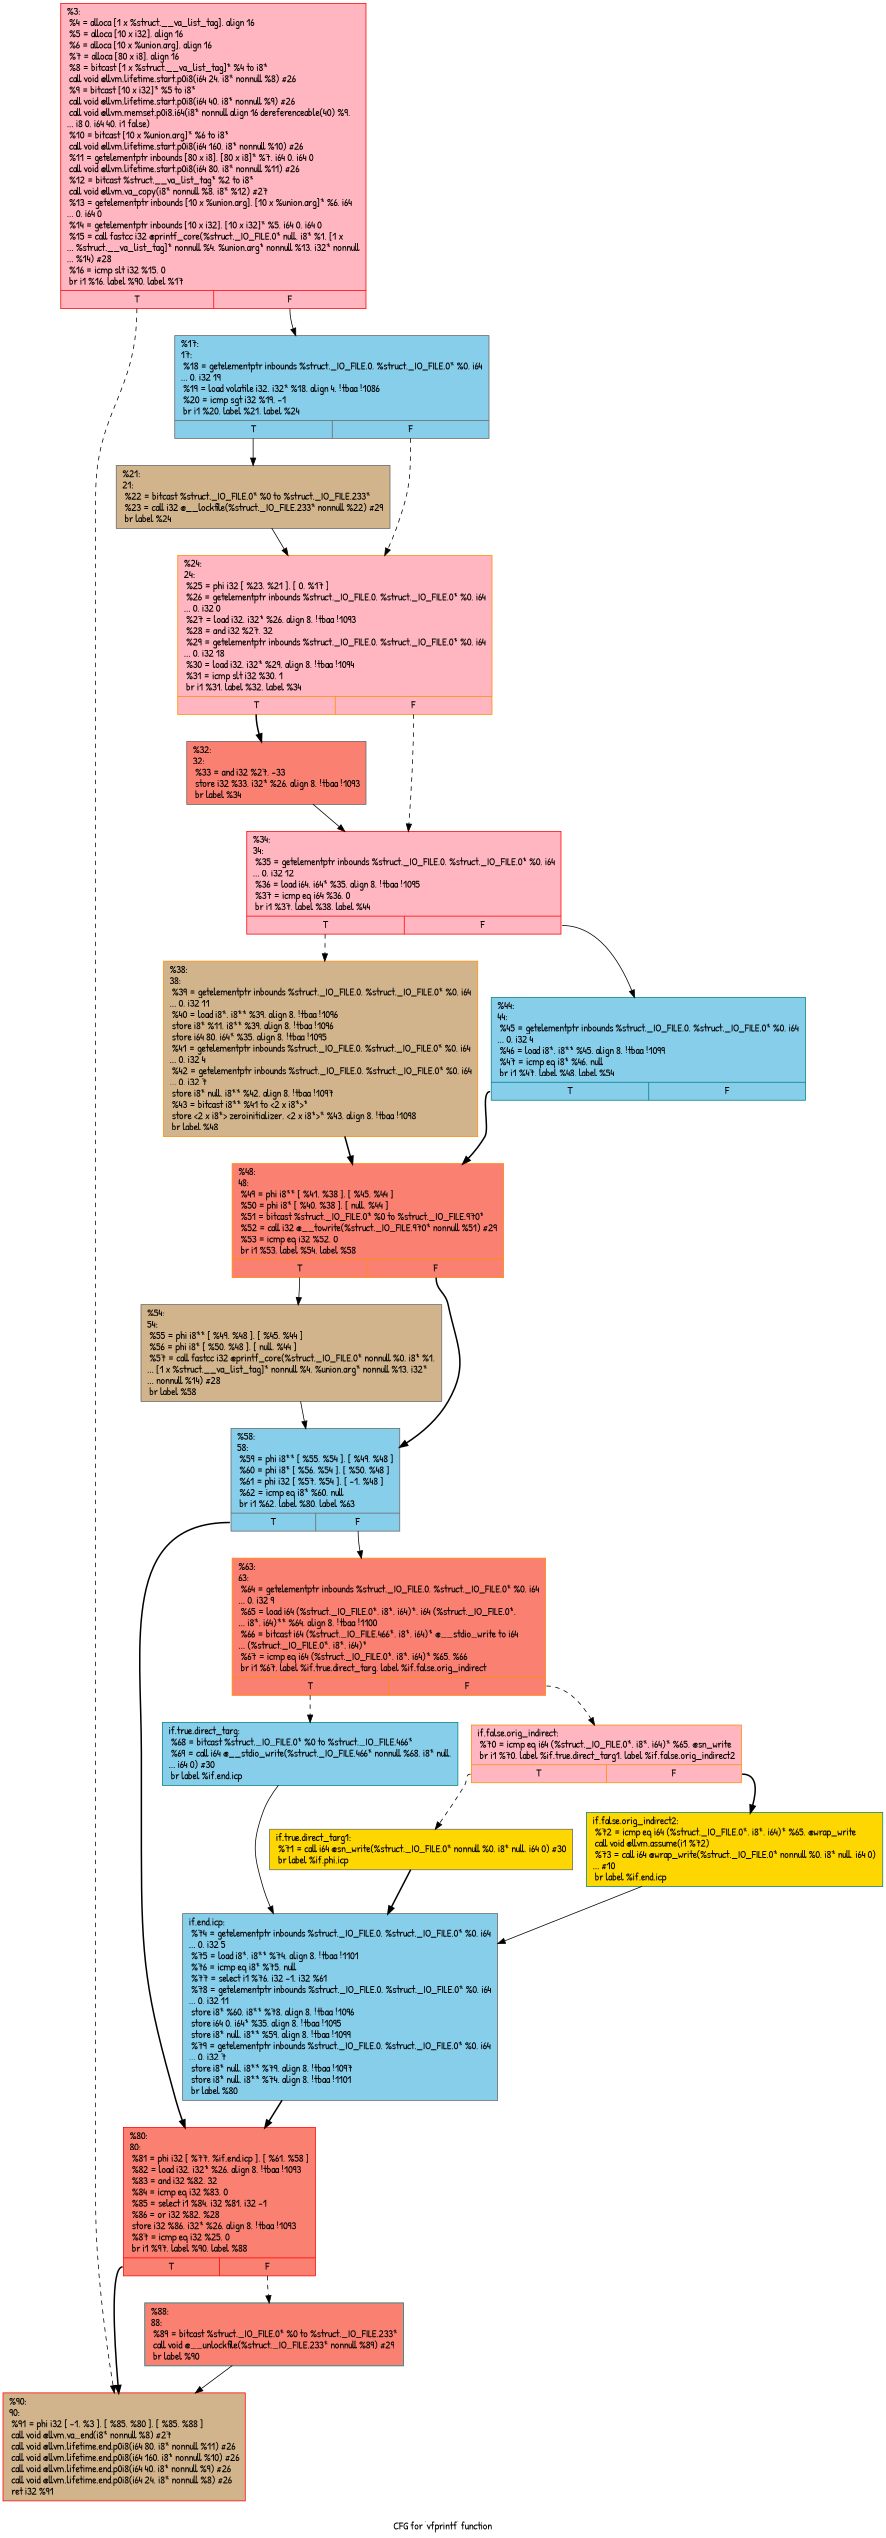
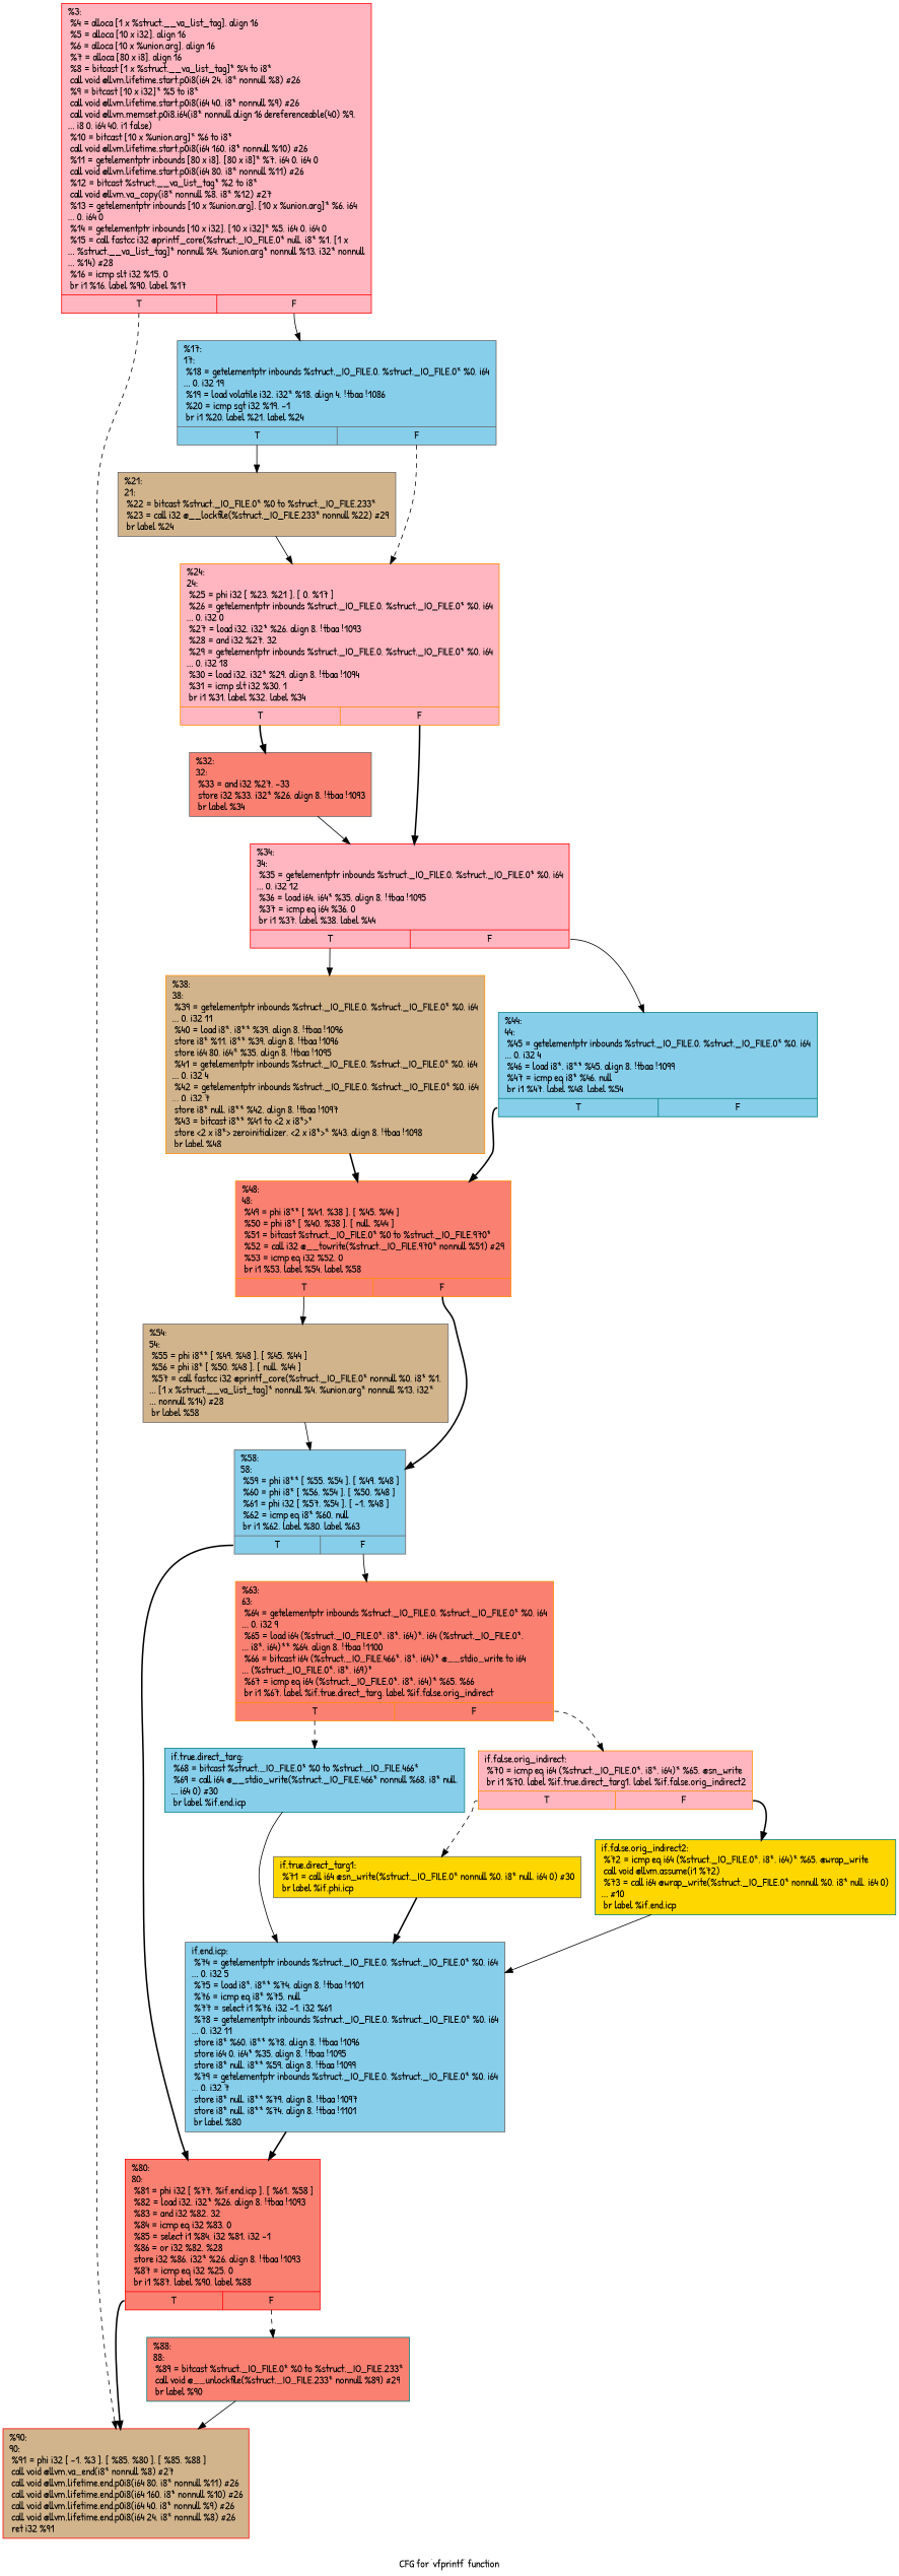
  digraph {
    fontname="Patrick Hand"
    label="CFG for 'vfprintf' function"
    node [color=gray40 fillcolor=skyblue fontname="Patrick Hand" shape=record style=filled]
    edge [fontname="Patrick Hand" style=solid tailport=s0]
    n1 [color=red fillcolor=lightpink label="{%3:\l  %4 = alloca [1 x %struct.__va_list_tag], align 16\l  %5 = alloca [10 x i32], align 16\l  %6 = alloca [10 x %union.arg], align 16\l  %7 = alloca [80 x i8], align 16\l  %8 = bitcast [1 x %struct.__va_list_tag]* %4 to i8*\l  call void @llvm.lifetime.start.p0i8(i64 24, i8* nonnull %8) #26\l  %9 = bitcast [10 x i32]* %5 to i8*\l  call void @llvm.lifetime.start.p0i8(i64 40, i8* nonnull %9) #26\l  call void @llvm.memset.p0i8.i64(i8* nonnull align 16 dereferenceable(40) %9,\l... i8 0, i64 40, i1 false)\l  %10 = bitcast [10 x %union.arg]* %6 to i8*\l  call void @llvm.lifetime.start.p0i8(i64 160, i8* nonnull %10) #26\l  %11 = getelementptr inbounds [80 x i8], [80 x i8]* %7, i64 0, i64 0\l  call void @llvm.lifetime.start.p0i8(i64 80, i8* nonnull %11) #26\l  %12 = bitcast %struct.__va_list_tag* %2 to i8*\l  call void @llvm.va_copy(i8* nonnull %8, i8* %12) #27\l  %13 = getelementptr inbounds [10 x %union.arg], [10 x %union.arg]* %6, i64\l... 0, i64 0\l  %14 = getelementptr inbounds [10 x i32], [10 x i32]* %5, i64 0, i64 0\l  %15 = call fastcc i32 @printf_core(%struct._IO_FILE.0* null, i8* %1, [1 x\l... %struct.__va_list_tag]* nonnull %4, %union.arg* nonnull %13, i32* nonnull\l... %14) #28\l  %16 = icmp slt i32 %15, 0\l  br i1 %16, label %90, label %17\l|{<s0>T|<s1>F}}"]
    n2 [color=red fillcolor=tan label="{%90:\l90:                                               \l  %91 = phi i32 [ -1, %3 ], [ %85, %80 ], [ %85, %88 ]\l  call void @llvm.va_end(i8* nonnull %8) #27\l  call void @llvm.lifetime.end.p0i8(i64 80, i8* nonnull %11) #26\l  call void @llvm.lifetime.end.p0i8(i64 160, i8* nonnull %10) #26\l  call void @llvm.lifetime.end.p0i8(i64 40, i8* nonnull %9) #26\l  call void @llvm.lifetime.end.p0i8(i64 24, i8* nonnull %8) #26\l  ret i32 %91\l}"]
    n3 [label="{%17:\l17:                                               \l  %18 = getelementptr inbounds %struct._IO_FILE.0, %struct._IO_FILE.0* %0, i64\l... 0, i32 19\l  %19 = load volatile i32, i32* %18, align 4, !tbaa !1086\l  %20 = icmp sgt i32 %19, -1\l  br i1 %20, label %21, label %24\l|{<s0>T|<s1>F}}"]
    n4 [fillcolor=tan label="{%21:\l21:                                               \l  %22 = bitcast %struct._IO_FILE.0* %0 to %struct._IO_FILE.233*\l  %23 = call i32 @__lockfile(%struct._IO_FILE.233* nonnull %22) #29\l  br label %24\l}"]
    n5 [color=darkorange fillcolor=lightpink label="{%24:\l24:                                               \l  %25 = phi i32 [ %23, %21 ], [ 0, %17 ]\l  %26 = getelementptr inbounds %struct._IO_FILE.0, %struct._IO_FILE.0* %0, i64\l... 0, i32 0\l  %27 = load i32, i32* %26, align 8, !tbaa !1093\l  %28 = and i32 %27, 32\l  %29 = getelementptr inbounds %struct._IO_FILE.0, %struct._IO_FILE.0* %0, i64\l... 0, i32 18\l  %30 = load i32, i32* %29, align 8, !tbaa !1094\l  %31 = icmp slt i32 %30, 1\l  br i1 %31, label %32, label %34\l|{<s0>T|<s1>F}}"]
    n6 [fillcolor=salmon label="{%32:\l32:                                               \l  %33 = and i32 %27, -33\l  store i32 %33, i32* %26, align 8, !tbaa !1093\l  br label %34\l}"]
    n7 [color=red fillcolor=lightpink label="{%34:\l34:                                               \l  %35 = getelementptr inbounds %struct._IO_FILE.0, %struct._IO_FILE.0* %0, i64\l... 0, i32 12\l  %36 = load i64, i64* %35, align 8, !tbaa !1095\l  %37 = icmp eq i64 %36, 0\l  br i1 %37, label %38, label %44\l|{<s0>T|<s1>F}}"]
    n8 [color=darkorange fillcolor=tan label="{%38:\l38:                                               \l  %39 = getelementptr inbounds %struct._IO_FILE.0, %struct._IO_FILE.0* %0, i64\l... 0, i32 11\l  %40 = load i8*, i8** %39, align 8, !tbaa !1096\l  store i8* %11, i8** %39, align 8, !tbaa !1096\l  store i64 80, i64* %35, align 8, !tbaa !1095\l  %41 = getelementptr inbounds %struct._IO_FILE.0, %struct._IO_FILE.0* %0, i64\l... 0, i32 4\l  %42 = getelementptr inbounds %struct._IO_FILE.0, %struct._IO_FILE.0* %0, i64\l... 0, i32 7\l  store i8* null, i8** %42, align 8, !tbaa !1097\l  %43 = bitcast i8** %41 to \<2 x i8*\>*\l  store \<2 x i8*\> zeroinitializer, \<2 x i8*\>* %43, align 8, !tbaa !1098\l  br label %48\l}"]
    n9 [color=teal label="{%44:\l44:                                               \l  %45 = getelementptr inbounds %struct._IO_FILE.0, %struct._IO_FILE.0* %0, i64\l... 0, i32 4\l  %46 = load i8*, i8** %45, align 8, !tbaa !1099\l  %47 = icmp eq i8* %46, null\l  br i1 %47, label %48, label %54\l|{<s0>T|<s1>F}}"]
    n10 [color=darkorange fillcolor=salmon label="{%48:\l48:                                               \l  %49 = phi i8** [ %41, %38 ], [ %45, %44 ]\l  %50 = phi i8* [ %40, %38 ], [ null, %44 ]\l  %51 = bitcast %struct._IO_FILE.0* %0 to %struct._IO_FILE.970*\l  %52 = call i32 @__towrite(%struct._IO_FILE.970* nonnull %51) #29\l  %53 = icmp eq i32 %52, 0\l  br i1 %53, label %54, label %58\l|{<s0>T|<s1>F}}"]
    n11 [fillcolor=tan label="{%54:\l54:                                               \l  %55 = phi i8** [ %49, %48 ], [ %45, %44 ]\l  %56 = phi i8* [ %50, %48 ], [ null, %44 ]\l  %57 = call fastcc i32 @printf_core(%struct._IO_FILE.0* nonnull %0, i8* %1,\l... [1 x %struct.__va_list_tag]* nonnull %4, %union.arg* nonnull %13, i32*\l... nonnull %14) #28\l  br label %58\l}"]
    n12 [label="{%58:\l58:                                               \l  %59 = phi i8** [ %55, %54 ], [ %49, %48 ]\l  %60 = phi i8* [ %56, %54 ], [ %50, %48 ]\l  %61 = phi i32 [ %57, %54 ], [ -1, %48 ]\l  %62 = icmp eq i8* %60, null\l  br i1 %62, label %80, label %63\l|{<s0>T|<s1>F}}"]
-   n13 [color=red fillcolor=salmon label="{%80:\l80:                                               \l  %81 = phi i32 [ %77, %if.end.icp ], [ %61, %58 ]\l  %82 = load i32, i32* %26, align 8, !tbaa !1093\l  %83 = and i32 %82, 32\l  %84 = icmp eq i32 %83, 0\l  %85 = select i1 %84, i32 %81, i32 -1\l  %86 = or i32 %82, %28\l  store i32 %86, i32* %26, align 8, !tbaa !1093\l  %87 = icmp eq i32 %25, 0\l  br i1 %97, label %90, label %88\l|{<s0>T|<s1>F}}"]
-   n14 [color=darkorange fillcolor=salmon label="{%63:\l63:                                               \l  %64 = getelementptr inbounds %struct._IO_FILE.0, %struct._IO_FILE.0* %0, i64\l... 0, i32 9\l  %65 = load i64 (%struct._IO_FILE.0*, i8*, i64)*, i64 (%struct._IO_FILE.0*,\l... i8*, i64)** %64, align 8, !tbaa !1100\l  %66 = bitcast i64 (%struct._IO_FILE.466*, i8*, i64)* @__stdio_write to i64\l... (%struct._IO_FILE.0*, i8*, i64)*\l  %67 = icmp eq i64 (%struct._IO_FILE.0*, i8*, i64)* %65, %66\l  br i1 %67, label %if.true.direct_targ, label %if.false.orig_indirect\l|{<s0>T|<s1>F}}"]
+   n13 [color=red fillcolor=salmon label="{%80:\l80:                                               \l  %81 = phi i32 [ %77, %if.end.icp ], [ %61, %58 ]\l  %82 = load i32, i32* %26, align 8, !tbaa !1093\l  %83 = and i32 %82, 32\l  %84 = icmp eq i32 %83, 0\l  %85 = select i1 %84, i32 %81, i32 -1\l  %86 = or i32 %82, %28\l  store i32 %86, i32* %26, align 8, !tbaa !1093\l  %87 = icmp eq i32 %25, 0\l  br i1 %87, label %90, label %88\l|{<s0>T|<s1>F}}"]
+   n14 [color=darkorange fillcolor=salmon label="{%63:\l63:                                               \l  %64 = getelementptr inbounds %struct._IO_FILE.0, %struct._IO_FILE.0* %0, i64\l... 0, i32 9\l  %65 = load i64 (%struct._IO_FILE.0*, i8*, i64)*, i64 (%struct._IO_FILE.0*,\l... i8*, i64)** %64, align 8, !tbaa !1100\l  %66 = bitcast i64 (%struct._IO_FILE.466*, i8*, i64)* @__stdio_write to i64\l... (%struct._IO_FILE.0*, i8*, i69)*\l  %67 = icmp eq i64 (%struct._IO_FILE.0*, i8*, i64)* %65, %66\l  br i1 %67, label %if.true.direct_targ, label %if.false.orig_indirect\l|{<s0>T|<s1>F}}"]
    n15 [color=teal fillcolor=salmon label="{%88:\l88:                                               \l  %89 = bitcast %struct._IO_FILE.0* %0 to %struct._IO_FILE.233*\l  call void @__unlockfile(%struct._IO_FILE.233* nonnull %89) #29\l  br label %90\l}"]
    n16 [color=teal label="{if.true.direct_targ:                              \l  %68 = bitcast %struct._IO_FILE.0* %0 to %struct._IO_FILE.466*\l  %69 = call i64 @__stdio_write(%struct._IO_FILE.466* nonnull %68, i8* null,\l... i64 0) #30\l  br label %if.end.icp\l}"]
    n17 [color=darkorange fillcolor=lightpink label="{if.false.orig_indirect:                           \l  %70 = icmp eq i64 (%struct._IO_FILE.0*, i8*, i64)* %65, @sn_write\l  br i1 %70, label %if.true.direct_targ1, label %if.false.orig_indirect2\l|{<s0>T|<s1>F}}"]
    n18 [label="{if.end.icp:                                       \l  %74 = getelementptr inbounds %struct._IO_FILE.0, %struct._IO_FILE.0* %0, i64\l... 0, i32 5\l  %75 = load i8*, i8** %74, align 8, !tbaa !1101\l  %76 = icmp eq i8* %75, null\l  %77 = select i1 %76, i32 -1, i32 %61\l  %78 = getelementptr inbounds %struct._IO_FILE.0, %struct._IO_FILE.0* %0, i64\l... 0, i32 11\l  store i8* %60, i8** %78, align 8, !tbaa !1096\l  store i64 0, i64* %35, align 8, !tbaa !1095\l  store i8* null, i8** %59, align 8, !tbaa !1099\l  %79 = getelementptr inbounds %struct._IO_FILE.0, %struct._IO_FILE.0* %0, i64\l... 0, i32 7\l  store i8* null, i8** %79, align 8, !tbaa !1097\l  store i8* null, i8** %74, align 8, !tbaa !1101\l  br label %80\l}"]
    n19 [fillcolor=gold label="{if.true.direct_targ1:                             \l  %71 = call i64 @sn_write(%struct._IO_FILE.0* nonnull %0, i8* null, i64 0) #30\l  br label %if.phi.icp\l}"]
    n20 [color=teal fillcolor=gold label="{if.false.orig_indirect2:                          \l  %72 = icmp eq i64 (%struct._IO_FILE.0*, i8*, i64)* %65, @wrap_write\l  call void @llvm.assume(i1 %72)\l  %73 = call i64 @wrap_write(%struct._IO_FILE.0* nonnull %0, i8* null, i64 0)\l... #10\l  br label %if.end.icp\l}"]
    n1 -> n2 [style=dashed]
    n1 -> n3 [tailport=s1]
    n3 -> n4
    n3 -> n5 [style=dashed tailport=s1]
    n4 -> n5
    n5 -> n6 [style=bold]
-   n5 -> n7 [style=dashed tailport=s1]
+   n5 -> n7 [style=bold tailport=s1]
    n6 -> n7
-   n7 -> n8 [style=dashed]
+   n7 -> n8
    n7 -> n9 [tailport=s1]
    n8 -> n10 [style=bold]
    n9 -> n10 [style=bold]
    n10 -> n11
    n10 -> n12 [style=bold tailport=s1]
    n11 -> n12
    n12 -> n13 [style=bold]
    n12 -> n14 [tailport=s1]
    n13 -> n2 [style=bold]
    n13 -> n15 [style=dashed tailport=s1]
    n14 -> n16 [style=dashed]
    n14 -> n17 [style=dashed tailport=s1]
    n15 -> n2
    n16 -> n18
    n17 -> n19 [style=dashed]
    n17 -> n20 [style=bold tailport=s1]
    n18 -> n13 [style=bold]
    n19 -> n18 [style=bold]
    n20 -> n18
  }
